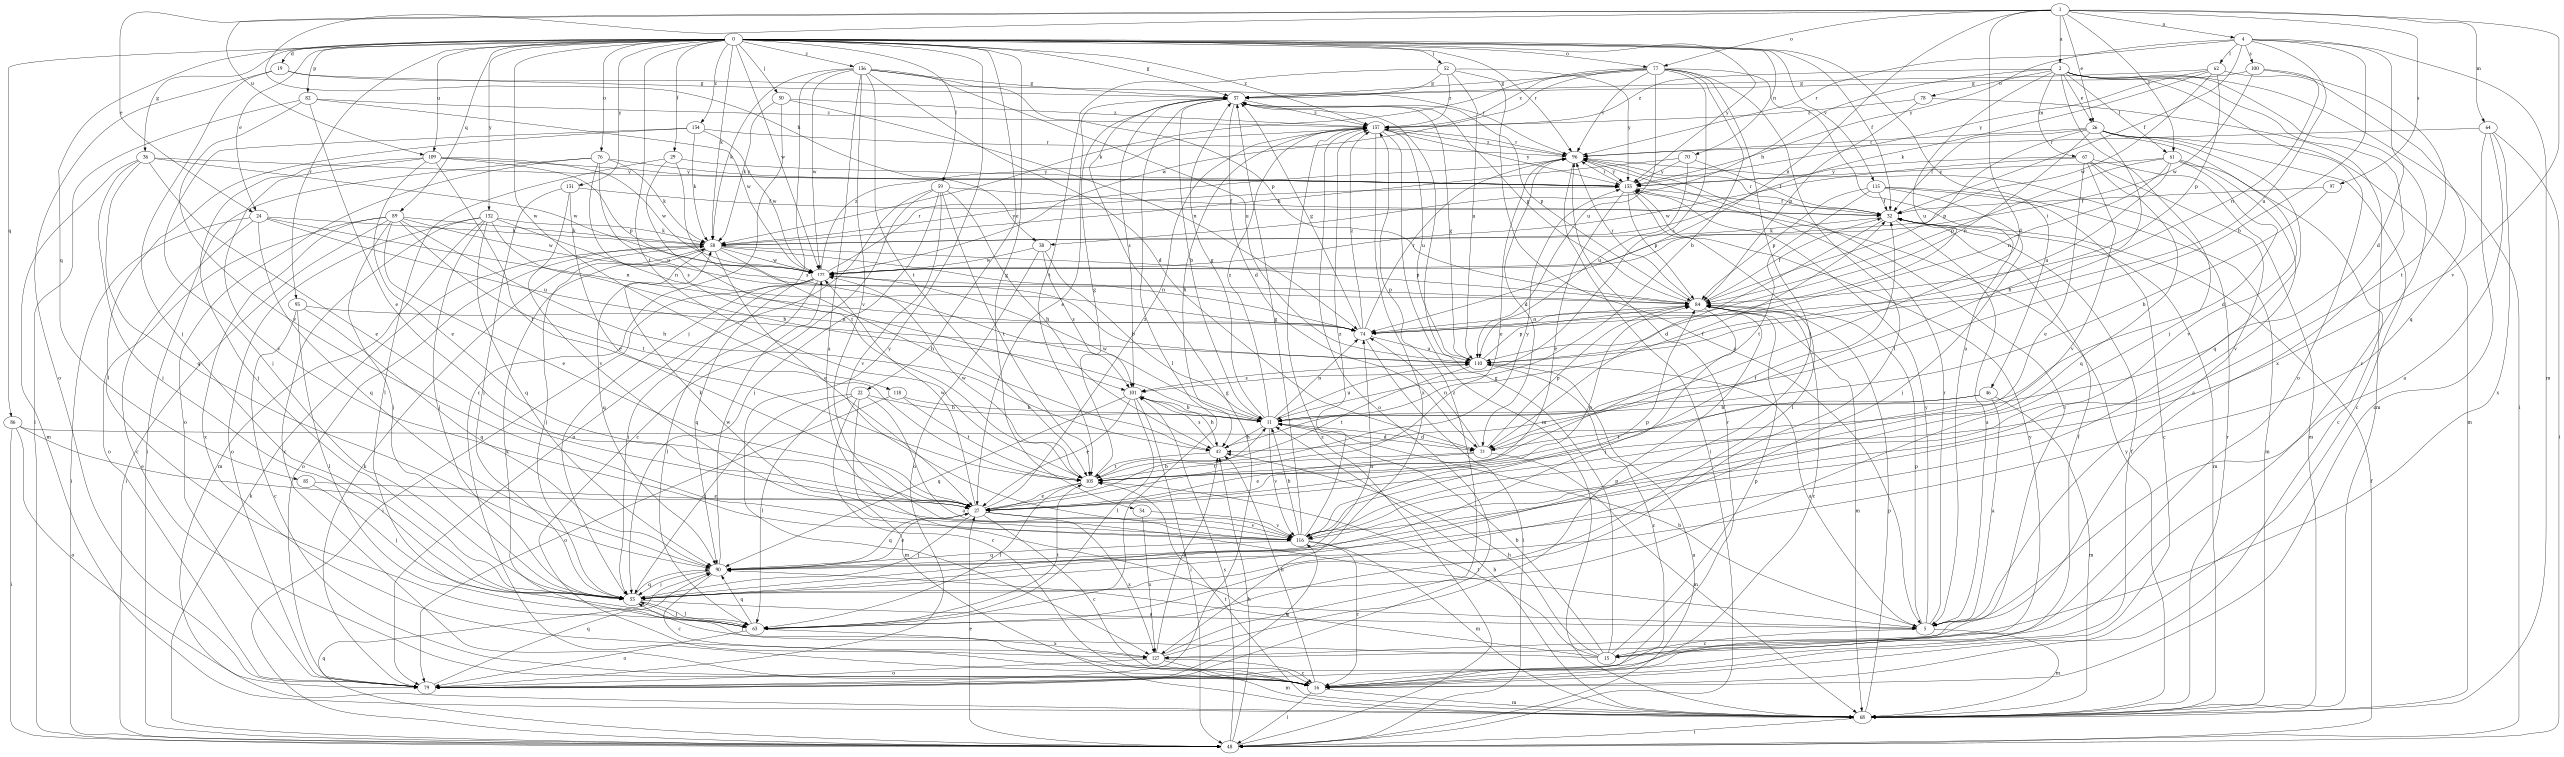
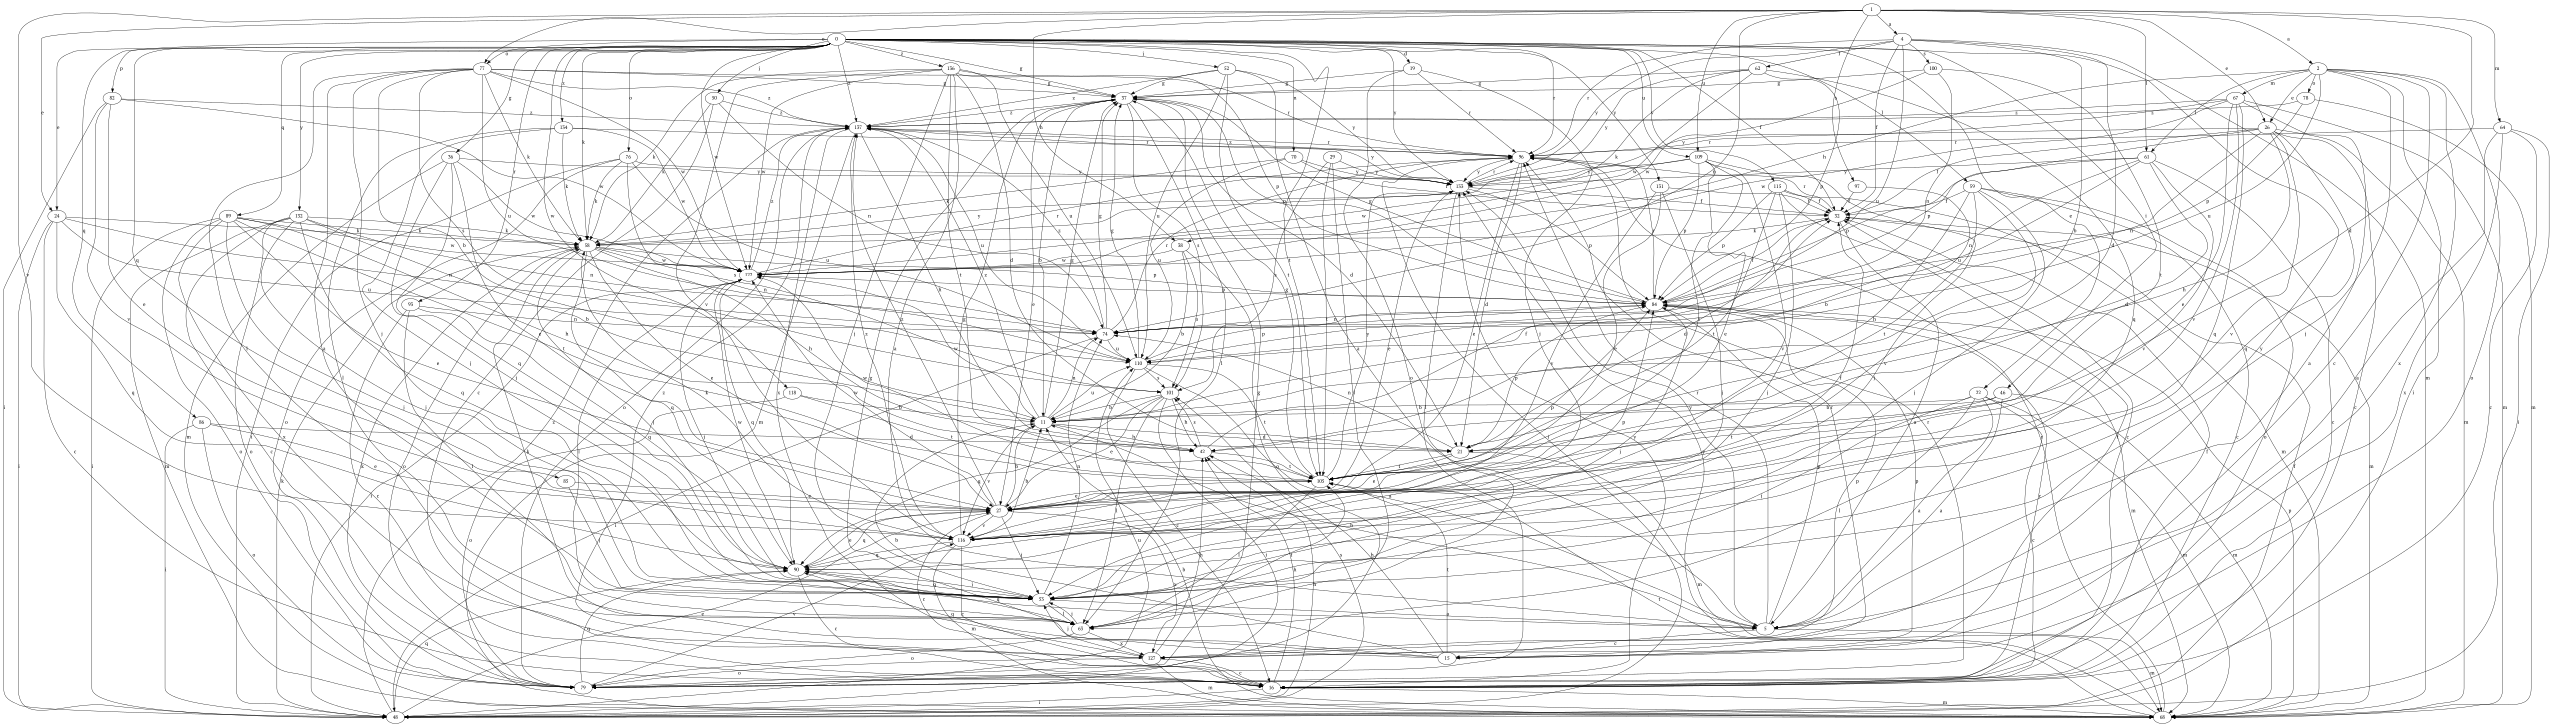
  strict digraph {
    fontname="PT Serif"
    node [fontname="PT Serif"]
    edge [fontname="PT Serif"]
    0
    19
    22
    24
    29
    32
-   34
    36
    37
    46
    50
    52
    58
    59
    70
    76
    77
    82
    85
    86
    89
    93
    96
    105
    109
    115
    118
    122
    127
    131
    132
    133
    134
    136
    137
    53
    79
    11
    68
    5
    16
    63
    74
    48
    110
    90
    101
    21
    116
    27
    84
    42
    1
    2
    4
    26
    38
    61
    64
    97
    15
    67
    78
    62
    100
    0 -> 19 [label=d]
    0 -> 22 [label=e]
    0 -> 24 [label=e]
-   0 -> 29 [label=f]
    0 -> 32 [label=f]
-   0 -> 34 [label=g]
    0 -> 36 [label=g]
    0 -> 37 [label=g]
    0 -> 46 [label=i]
    0 -> 50 [label=j]
    0 -> 52 [label=j]
    0 -> 58 [label=k]
    0 -> 59 [label=l]
    0 -> 70 [label=n]
    0 -> 76 [label=o]
    0 -> 77 [label=o]
    0 -> 82 [label=p]
    0 -> 85 [label=q]
    0 -> 86 [label=q]
    0 -> 89 [label=q]
    0 -> 93 [label=r]
    0 -> 96 [label=r]
    0 -> 105 [label=t]
    0 -> 109 [label=u]
    0 -> 115 [label=v]
    0 -> 118 [label=w]
    0 -> 122 [label=w]
    0 -> 127 [label=y]
    0 -> 131 [label=y]
    0 -> 132 [label=y]
    0 -> 133 [label=y]
    0 -> 134 [label=z]
    0 -> 136 [label=z]
    0 -> 137 [label=z]
    19 -> 37 [label=g]
    19 -> 96 [label=r]
    19 -> 53 [label=j]
    19 -> 79 [label=o]
    22 -> 53 [label=j]
    22 -> 11 [label=b]
    22 -> 68 [label=m]
    22 -> 5 [label=a]
    22 -> 16 [label=c]
    22 -> 63 [label=l]
    24 -> 58 [label=k]
    24 -> 16 [label=c]
    24 -> 74 [label=n]
    24 -> 48 [label=i]
    24 -> 110 [label=u]
    24 -> 90 [label=q]
    29 -> 105 [label=t]
    29 -> 133 [label=y]
    29 -> 63 [label=l]
    29 -> 101 [label=s]
    32 -> 58 [label=k]
    32 -> 96 [label=r]
    32 -> 68 [label=m]
    32 -> 5 [label=a]
    32 -> 21 [label=d]
-   34 -> 127 [label=x]
-   34 -> 116 [label=v]
    36 -> 122 [label=w]
    36 -> 133 [label=y]
    36 -> 53 [label=j]
    36 -> 68 [label=m]
    36 -> 90 [label=q]
    36 -> 27 [label=e]
    37 -> 137 [label=z]
    37 -> 11 [label=b]
    37 -> 63 [label=l]
    37 -> 101 [label=s]
    37 -> 21 [label=d]
    37 -> 27 [label=e]
    37 -> 84 [label=p]
    46 -> 105 [label=t]
    46 -> 11 [label=b]
    46 -> 68 [label=m]
    46 -> 5 [label=a]
    50 -> 58 [label=k]
    50 -> 137 [label=z]
    50 -> 16 [label=c]
    50 -> 74 [label=n]
    52 -> 37 [label=g]
    52 -> 105 [label=t]
    52 -> 133 [label=y]
    52 -> 137 [label=z]
    52 -> 5 [label=a]
    52 -> 110 [label=u]
    58 -> 122 [label=w]
    58 -> 133 [label=y]
    58 -> 53 [label=j]
    58 -> 79 [label=o]
    58 -> 74 [label=n]
    58 -> 90 [label=q]
    58 -> 27 [label=e]
    58 -> 84 [label=p]
    58 -> 42 [label=h]
    59 -> 32 [label=f]
    59 -> 105 [label=t]
    59 -> 53 [label=j]
    59 -> 79 [label=o]
    59 -> 16 [label=c]
    59 -> 116 [label=v]
    59 -> 42 [label=h]
    70 -> 32 [label=f]
    70 -> 58 [label=k]
    70 -> 133 [label=y]
    70 -> 110 [label=u]
    76 -> 58 [label=k]
    76 -> 133 [label=y]
    76 -> 79 [label=o]
    76 -> 48 [label=i]
    76 -> 110 [label=u]
    76 -> 101 [label=s]
    77 -> 37 [label=g]
    77 -> 58 [label=k]
    77 -> 96 [label=r]
    77 -> 122 [label=w]
    77 -> 137 [label=z]
    77 -> 53 [label=j]
    77 -> 11 [label=b]
    77 -> 5 [label=a]
    77 -> 63 [label=l]
    77 -> 110 [label=u]
    77 -> 101 [label=s]
    82 -> 122 [label=w]
    82 -> 137 [label=z]
    82 -> 48 [label=i]
    82 -> 116 [label=v]
    82 -> 27 [label=e]
    85 -> 53 [label=j]
    85 -> 27 [label=e]
    86 -> 79 [label=o]
    86 -> 48 [label=i]
    86 -> 21 [label=d]
    86 -> 27 [label=e]
    89 -> 58 [label=k]
    89 -> 105 [label=t]
    89 -> 122 [label=w]
    89 -> 127 [label=x]
    89 -> 53 [label=j]
    89 -> 79 [label=o]
    89 -> 48 [label=i]
    89 -> 27 [label=e]
    89 -> 42 [label=h]
    93 -> 16 [label=c]
    93 -> 63 [label=l]
    93 -> 74 [label=n]
    93 -> 90 [label=q]
    96 -> 133 [label=y]
    96 -> 137 [label=z]
    96 -> 48 [label=i]
    96 -> 21 [label=d]
    96 -> 27 [label=e]
    105 -> 37 [label=g]
    105 -> 122 [label=w]
    105 -> 133 [label=y]
    105 -> 63 [label=l]
    105 -> 27 [label=e]
    109 -> 105 [label=t]
    109 -> 122 [label=w]
    109 -> 133 [label=y]
    109 -> 53 [label=j]
    109 -> 116 [label=v]
    109 -> 27 [label=e]
    109 -> 84 [label=p]
    115 -> 32 [label=f]
    115 -> 105 [label=t]
    115 -> 53 [label=j]
    115 -> 68 [label=m]
    115 -> 16 [label=c]
    115 -> 84 [label=p]
    118 -> 105 [label=t]
    118 -> 79 [label=o]
    118 -> 11 [label=b]
    122 -> 96 [label=r]
    122 -> 137 [label=z]
    122 -> 53 [label=j]
    122 -> 63 [label=l]
    122 -> 48 [label=i]
    122 -> 90 [label=q]
    122 -> 84 [label=p]
    127 -> 137 [label=z]
    127 -> 53 [label=j]
    127 -> 79 [label=o]
    127 -> 68 [label=m]
    127 -> 16 [label=c]
    127 -> 84 [label=p]
    127 -> 42 [label=h]
    131 -> 32 [label=f]
    131 -> 53 [label=j]
    131 -> 116 [label=v]
    131 -> 27 [label=e]
    132 -> 58 [label=k]
    132 -> 53 [label=j]
    132 -> 79 [label=o]
    132 -> 11 [label=b]
    132 -> 68 [label=m]
    132 -> 16 [label=c]
    132 -> 74 [label=n]
    132 -> 90 [label=q]
    133 -> 32 [label=f]
    133 -> 96 [label=r]
    133 -> 63 [label=l]
    133 -> 27 [label=e]
    133 -> 84 [label=p]
    134 -> 58 [label=k]
    134 -> 96 [label=r]
    134 -> 122 [label=w]
    134 -> 53 [label=j]
    134 -> 63 [label=l]
    136 -> 37 [label=g]
    136 -> 58 [label=k]
    136 -> 105 [label=t]
    136 -> 122 [label=w]
    136 -> 53 [label=j]
    136 -> 5 [label=a]
    136 -> 110 [label=u]
    136 -> 21 [label=d]
    136 -> 116 [label=v]
    136 -> 84 [label=p]
    137 -> 96 [label=r]
    137 -> 127 [label=x]
    137 -> 133 [label=y]
    137 -> 79 [label=o]
    137 -> 68 [label=m]
    137 -> 110 [label=u]
    137 -> 42 [label=h]
    53 -> 5 [label=a]
    53 -> 63 [label=l]
    53 -> 74 [label=n]
    53 -> 90 [label=q]
    79 -> 37 [label=g]
    79 -> 58 [label=k]
    79 -> 96 [label=r]
    79 -> 90 [label=q]
    79 -> 116 [label=v]
    11 -> 37 [label=g]
    11 -> 122 [label=w]
    11 -> 137 [label=z]
    11 -> 74 [label=n]
    11 -> 110 [label=u]
    11 -> 21 [label=d]
    11 -> 116 [label=v]
    11 -> 42 [label=h]
    68 -> 96 [label=r]
    68 -> 105 [label=t]
    68 -> 133 [label=y]
    68 -> 11 [label=b]
-   68 -> 48 [label=i]
    68 -> 84 [label=p]
    5 -> 96 [label=r]
    5 -> 133 [label=y]
    5 -> 11 [label=b]
    5 -> 68 [label=m]
    5 -> 84 [label=p]
    5 -> 15 [label=c]
    16 -> 32 [label=f]
    16 -> 133 [label=y]
    16 -> 68 [label=m]
    16 -> 48 [label=i]
    16 -> 42 [label=h]
    63 -> 105 [label=t]
    63 -> 127 [label=x]
    63 -> 53 [label=j]
    63 -> 79 [label=o]
    63 -> 90 [label=q]
    74 -> 37 [label=g]
    74 -> 96 [label=r]
    74 -> 137 [label=z]
    74 -> 48 [label=i]
    74 -> 110 [label=u]
    48 -> 32 [label=f]
    48 -> 58 [label=k]
    48 -> 137 [label=z]
    48 -> 110 [label=u]
    48 -> 90 [label=q]
    48 -> 101 [label=s]
    48 -> 27 [label=e]
    48 -> 42 [label=h]
    110 -> 37 [label=g]
    110 -> 105 [label=t]
    110 -> 5 [label=a]
    110 -> 16 [label=c]
    110 -> 101 [label=s]
    110 -> 84 [label=p]
    90 -> 122 [label=w]
    90 -> 53 [label=j]
    90 -> 16 [label=c]
    90 -> 27 [label=e]
    101 -> 11 [label=b]
    101 -> 63 [label=l]
    101 -> 48 [label=i]
    101 -> 90 [label=q]
    101 -> 27 [label=e]
    101 -> 42 [label=h]
    21 -> 105 [label=t]
    21 -> 68 [label=m]
    21 -> 74 [label=n]
    21 -> 27 [label=e]
    21 -> 84 [label=p]
    116 -> 32 [label=f]
    116 -> 37 [label=g]
    116 -> 58 [label=k]
    116 -> 137 [label=z]
    116 -> 11 [label=b]
    116 -> 68 [label=m]
    116 -> 16 [label=c]
    116 -> 90 [label=q]
    116 -> 84 [label=p]
    27 -> 122 [label=w]
    27 -> 127 [label=x]
    27 -> 137 [label=z]
    27 -> 53 [label=j]
    27 -> 11 [label=b]
    27 -> 16 [label=c]
    27 -> 90 [label=q]
    27 -> 116 [label=v]
    27 -> 84 [label=p]
    84 -> 32 [label=f]
    84 -> 37 [label=g]
    84 -> 96 [label=r]
    84 -> 53 [label=j]
    84 -> 68 [label=m]
    84 -> 16 [label=c]
    84 -> 74 [label=n]
    42 -> 32 [label=f]
    42 -> 105 [label=t]
    42 -> 101 [label=s]
    1 -> 24 [label=e]
    1 -> 77 [label=o]
    1 -> 109 [label=u]
    1 -> 74 [label=n]
    1 -> 21 [label=d]
    1 -> 116 [label=v]
    1 -> 2 [label=a]
    1 -> 4 [label=a]
    1 -> 26 [label=e]
    1 -> 38 [label=h]
    1 -> 61 [label=l]
    1 -> 64 [label=m]
    1 -> 97 [label=s]
    2 -> 127 [label=x]
-   2 -> 137 [label=z]
+   67 -> 137 [label=z]
    2 -> 53 [label=j]
    2 -> 79 [label=o]
    2 -> 48 [label=i]
    2 -> 110 [label=u]
    2 -> 26 [label=e]
    2 -> 38 [label=h]
    2 -> 61 [label=l]
    2 -> 15 [label=c]
    2 -> 67 [label=m]
    2 -> 78 [label=o]
    4 -> 32 [label=f]
    4 -> 96 [label=r]
    4 -> 133 [label=y]
    4 -> 11 [label=b]
    4 -> 68 [label=m]
    4 -> 110 [label=u]
    4 -> 21 [label=d]
    4 -> 62 [label=l]
    4 -> 100 [label=s]
    26 -> 32 [label=f]
    26 -> 96 [label=r]
    26 -> 68 [label=m]
    26 -> 16 [label=c]
    26 -> 74 [label=n]
    26 -> 90 [label=q]
    26 -> 116 [label=v]
    26 -> 84 [label=p]
    26 -> 42 [label=h]
    38 -> 122 [label=w]
    38 -> 79 [label=o]
    38 -> 11 [label=b]
    38 -> 101 [label=s]
    61 -> 133 [label=y]
    61 -> 16 [label=c]
    61 -> 74 [label=n]
    61 -> 110 [label=u]
    61 -> 21 [label=d]
    61 -> 116 [label=v]
    61 -> 84 [label=p]
    64 -> 96 [label=r]
    64 -> 127 [label=x]
    64 -> 5 [label=a]
    64 -> 16 [label=c]
    64 -> 48 [label=i]
    97 -> 32 [label=f]
    97 -> 11 [label=b]
    15 -> 32 [label=f]
    15 -> 37 [label=g]
    15 -> 58 [label=k]
    15 -> 96 [label=r]
    15 -> 105 [label=t]
    15 -> 11 [label=b]
    15 -> 90 [label=q]
    15 -> 84 [label=p]
    15 -> 42 [label=h]
    67 -> 122 [label=w]
    67 -> 133 [label=y]
    67 -> 68 [label=m]
    67 -> 5 [label=a]
    67 -> 90 [label=q]
    67 -> 116 [label=v]
    67 -> 27 [label=e]
    78 -> 137 [label=z]
    78 -> 68 [label=m]
    78 -> 84 [label=p]
    62 -> 37 [label=g]
    62 -> 58 [label=k]
    62 -> 122 [label=w]
    62 -> 133 [label=y]
    62 -> 90 [label=q]
    62 -> 84 [label=p]
    100 -> 37 [label=g]
    100 -> 105 [label=t]
    100 -> 122 [label=w]
    100 -> 74 [label=n]
  }
